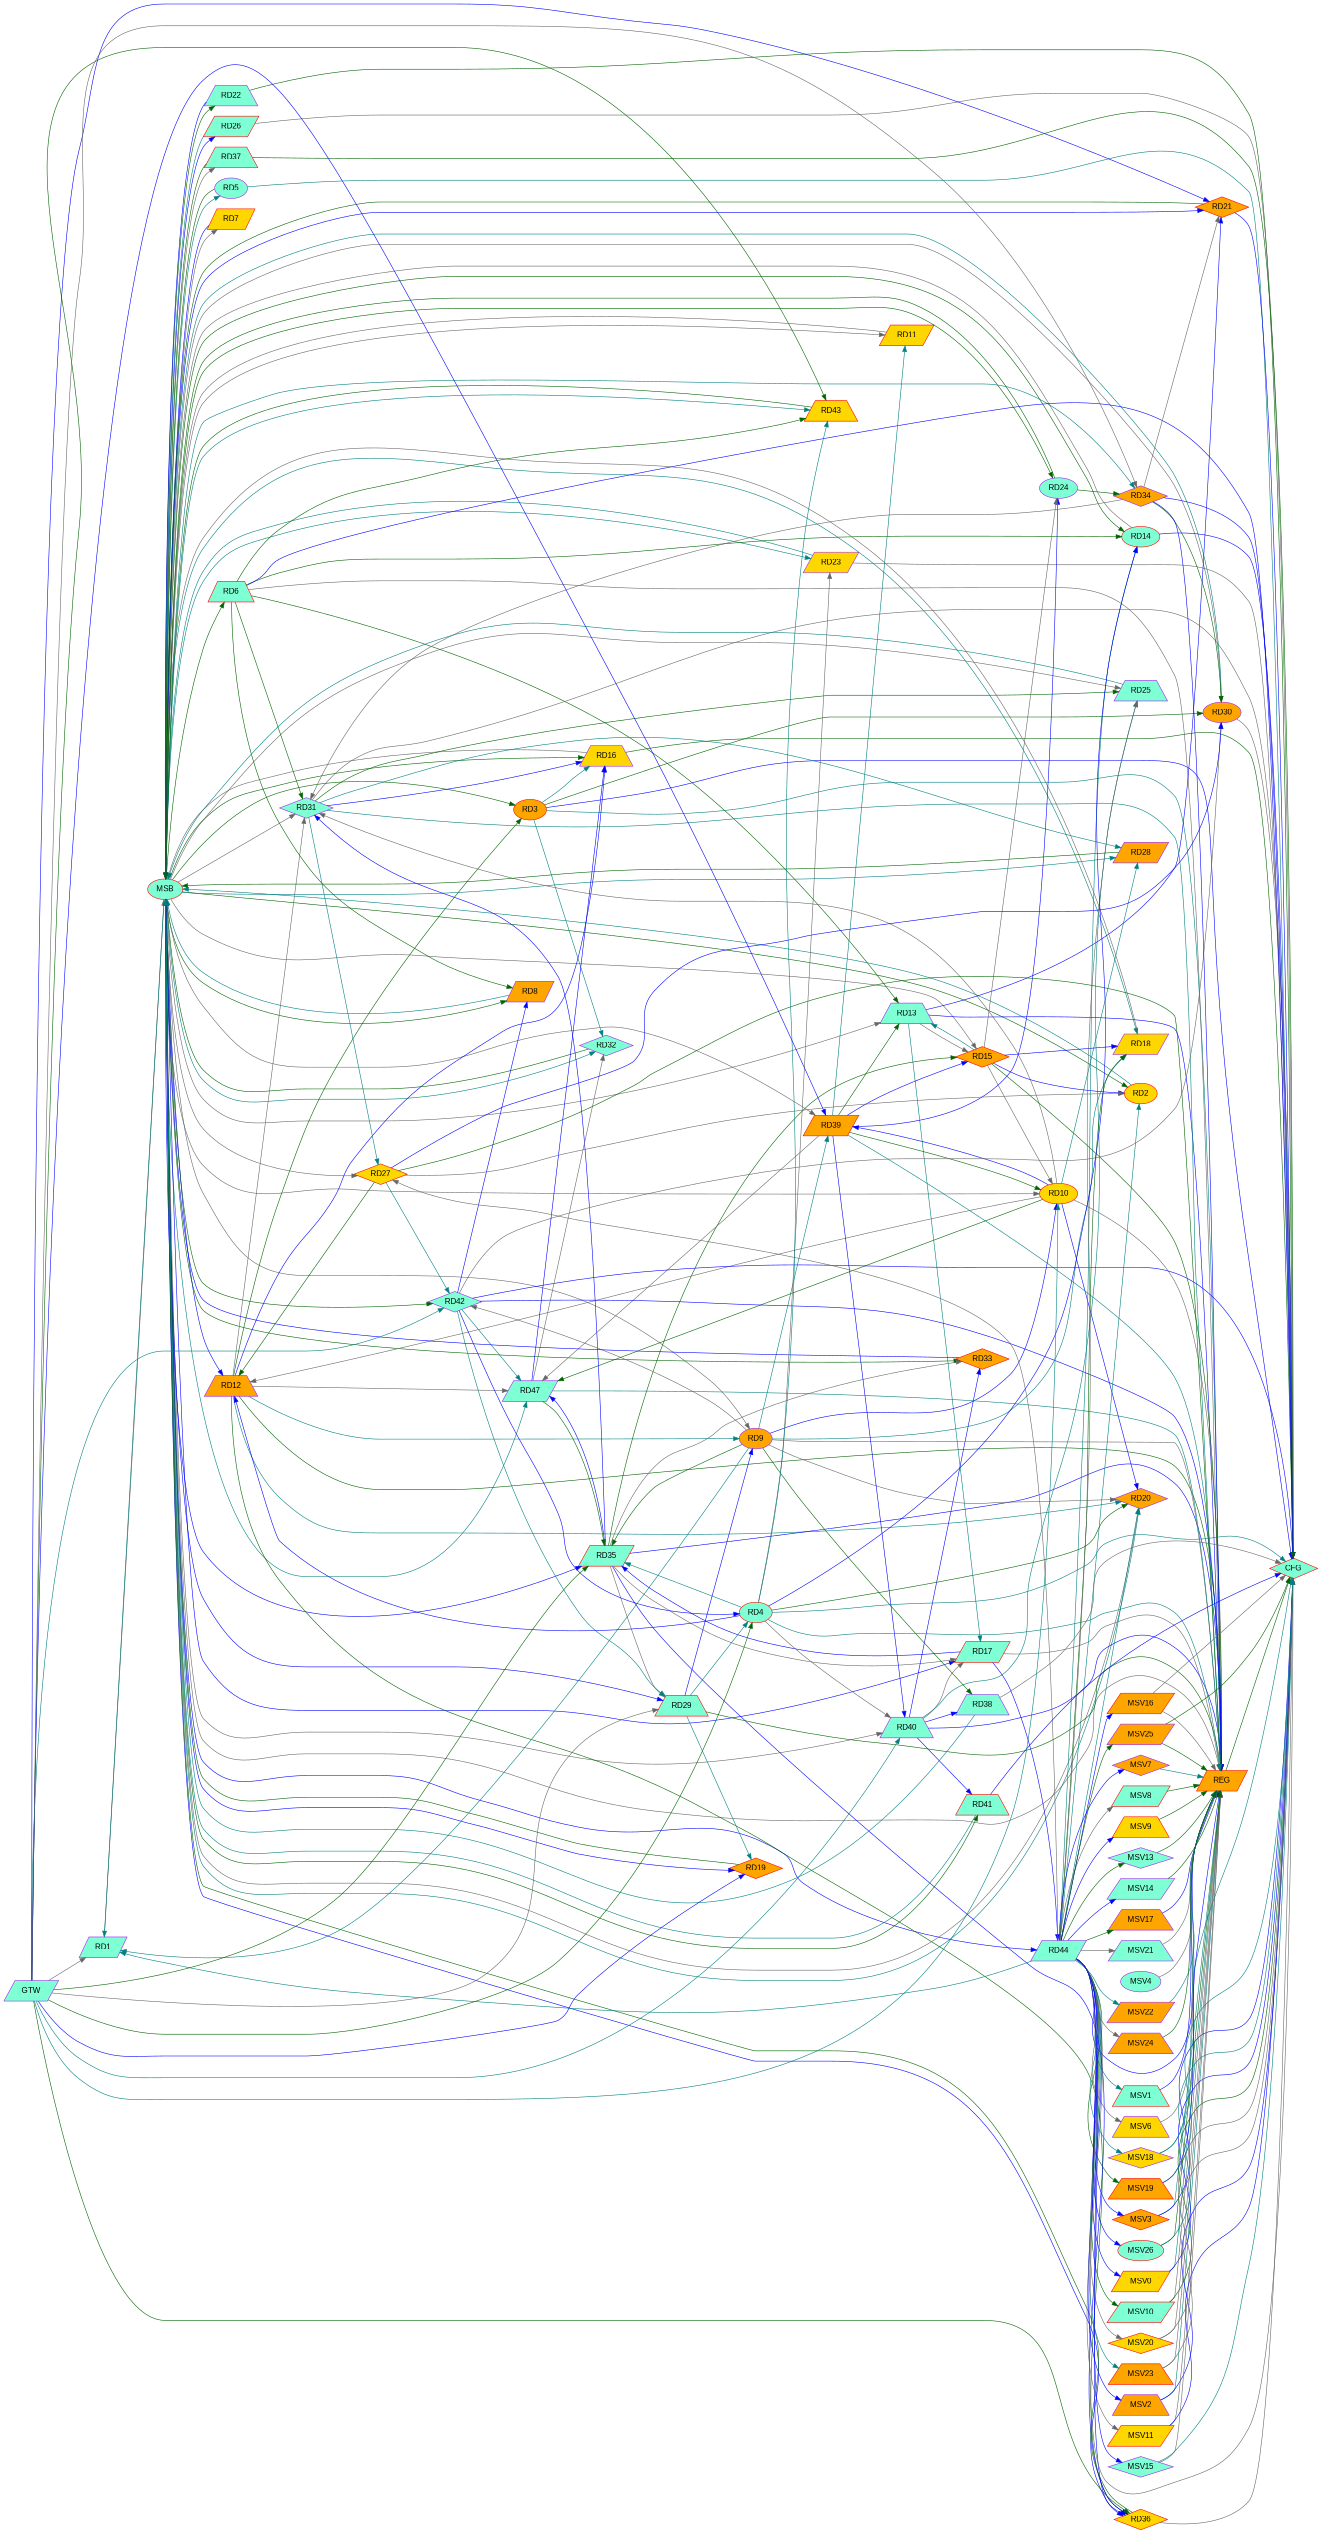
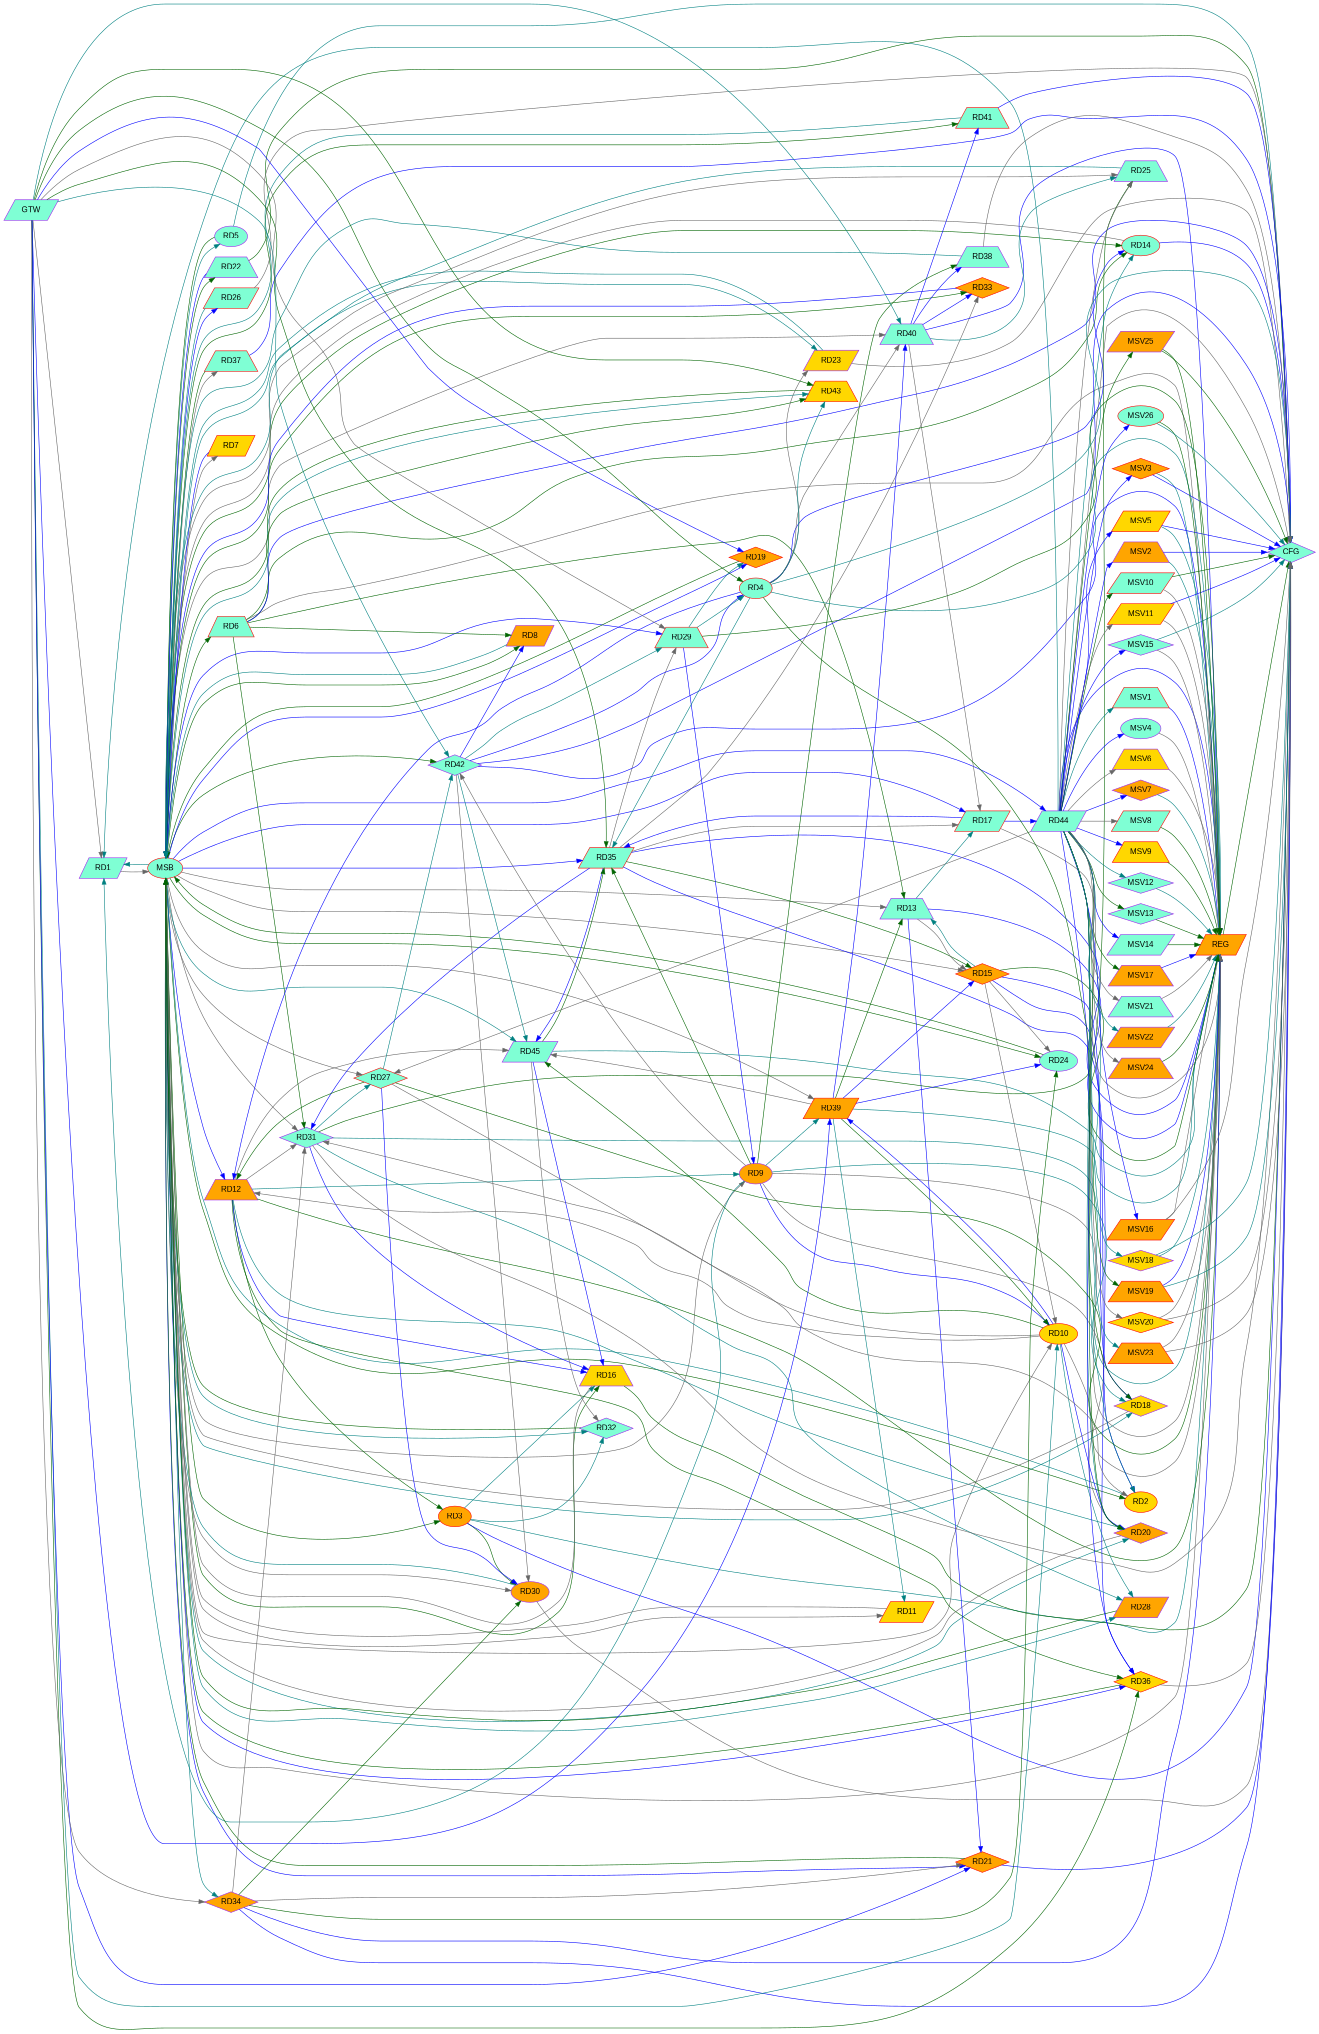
  strict digraph {
    fontname="Liberation Sans"
    rankdir=LR
    node [color=purple fillcolor=aquamarine fontname="Liberation Sans" shape=parallelogram style=filled]
    edge [color=gray40 fontname="Liberation Sans"]
    n1 [label=RD1]
    n2 [color=red label=MSB shape=ellipse]
    n3 [color=red fillcolor=gold label=RD2 shape=ellipse]
    n4 [color=red fillcolor=orange label=RD3 shape=ellipse]
    n5 [fillcolor=gold label=RD16 shape=trapezium]
    n6 [fillcolor=orange label=RD30 shape=ellipse]
    n7 [label=RD32 shape=diamond]
    n8 [color=red fillcolor=orange label=REG]
    n9 [fillcolor=orange label=RD12 shape=trapezium]
    n10 [color=red label=RD14 shape=ellipse]
    n11 [fillcolor=orange label=RD20 shape=diamond]
    n12 [fillcolor=gold label=RD23]
    n13 [color=red label=RD35]
    n14 [label=RD40 shape=trapezium]
    n15 [color=red fillcolor=gold label=RD43 shape=trapezium]
    n16 [label=RD5 shape=ellipse]
    n17 [color=red label=RD6 shape=trapezium]
    n18 [fillcolor=orange label=RD8]
    n19 [label=RD13 shape=trapezium]
    n20 [label=RD31 shape=diamond]
    n21 [color=red fillcolor=gold label=RD7]
    n22 [fillcolor=orange label=RD9 shape=ellipse]
    n23 [color=red fillcolor=gold label=RD10 shape=ellipse]
-   n24 [fillcolor=gold label=RD18]
+   n24 [fillcolor=gold label=RD18 shape=diamond]
    n25 [color=red fillcolor=orange label=RD39]
    n26 [label=RD42 shape=diamond]
    n27 [fillcolor=orange label=RD28]
-   n28 [label=RD47]
+   n28 [label=RD45]
    n29 [color=red fillcolor=gold label=RD11]
    n30 [color=red fillcolor=gold label=RD36 shape=diamond]
    n31 [color=red fillcolor=orange label=RD15 shape=diamond]
    n32 [color=red label=RD17]
    n33 [color=red fillcolor=orange label=RD21 shape=diamond]
    n34 [label=RD24 shape=ellipse]
    n35 [label=RD44]
    n36 [color=red fillcolor=orange label=RD19 shape=diamond]
    n37 [label=RD22 shape=trapezium]
    n38 [label=RD25 shape=trapezium]
    n39 [color=red label=RD26]
-   n40 [color=red fillcolor=gold label=RD27 shape=diamond]
+   n40 [color=red label=RD27 shape=diamond]
    n41 [color=red label=RD29 shape=trapezium]
    n42 [color=red fillcolor=orange label=RD33 shape=diamond]
    n43 [fillcolor=orange label=RD34 shape=diamond]
    n44 [color=red label=RD37 shape=trapezium]
    n45 [color=red label=RD41 shape=trapezium]
-   n46 [color=red label=CFG shape=diamond]
+   n46 [label=CFG shape=diamond]
    n47 [color=red label=RD4 shape=ellipse]
    n48 [label=RD38 shape=trapezium]
    n49 [color=red label=MSV1 shape=trapezium]
    n50 [fillcolor=orange label=MSV2 shape=trapezium]
    n51 [color=red fillcolor=orange label=MSV3 shape=diamond]
    n52 [label=MSV4 shape=ellipse]
-   n53 [color=red fillcolor=gold label=MSV0]
+   n53 [color=red fillcolor=gold label=MSV5]
    n54 [fillcolor=gold label=MSV6 shape=trapezium]
    n55 [fillcolor=orange label=MSV7 shape=diamond]
    n56 [color=red label=MSV8]
    n57 [color=red fillcolor=gold label=MSV9 shape=trapezium]
    n58 [color=red label=MSV10]
    n59 [color=red fillcolor=gold label=MSV11]
+   n60 [label=MSV12 shape=diamond]
    n61 [label=MSV13 shape=diamond]
    n62 [label=MSV14]
    n63 [label=MSV15 shape=diamond]
    n64 [color=red fillcolor=orange label=MSV16]
    n65 [fillcolor=orange label=MSV17 shape=trapezium]
    n66 [fillcolor=gold label=MSV18 shape=diamond]
    n67 [color=red fillcolor=orange label=MSV19 shape=trapezium]
    n68 [color=red fillcolor=gold label=MSV20 shape=diamond]
    n69 [label=MSV21 shape=trapezium]
    n70 [fillcolor=orange label=MSV22]
    n71 [color=red fillcolor=orange label=MSV23 shape=trapezium]
    n72 [fillcolor=orange label=MSV24 shape=trapezium]
    n73 [fillcolor=orange label=MSV25]
    n74 [color=red label=MSV26 shape=ellipse]
    n75 [label=GTW]
    n1 -> n2
    n2 -> n1 [color=teal]
    n2 -> n3 [color=darkgreen]
    n2 -> n4 [color=darkgreen]
    n2 -> n5 [color=darkgreen]
    n2 -> n6
    n2 -> n7 [color=teal]
    n2 -> n8
    n2 -> n9 [color=blue]
    n2 -> n10 [color=darkgreen]
    n2 -> n11 [color=teal]
    n2 -> n12 [color=teal]
    n2 -> n13 [color=blue]
    n2 -> n14
    n2 -> n15 [color=teal]
    n2 -> n16 [color=teal]
    n2 -> n17 [color=darkgreen]
    n2 -> n18 [color=darkgreen]
    n2 -> n19
    n2 -> n20
    n2 -> n21
    n2 -> n22
    n2 -> n23
    n2 -> n24 [color=teal]
    n2 -> n25
    n2 -> n26 [color=darkgreen]
    n2 -> n27 [color=teal]
    n2 -> n28 [color=teal]
    n2 -> n29
    n2 -> n30 [color=blue]
    n2 -> n31
    n2 -> n32 [color=blue]
    n2 -> n33 [color=blue]
    n2 -> n34 [color=darkgreen]
    n2 -> n35 [color=blue]
    n2 -> n36 [color=blue]
    n2 -> n37 [color=darkgreen]
    n2 -> n38
    n2 -> n39 [color=blue]
    n2 -> n40
    n2 -> n41 [color=blue]
    n2 -> n42 [color=darkgreen]
    n2 -> n43 [color=teal]
    n2 -> n44
    n2 -> n45 [color=darkgreen]
    n3 -> n2 [color=teal]
    n4 -> n5 [color=teal]
    n4 -> n6 [color=darkgreen]
    n4 -> n7 [color=teal]
    n4 -> n8 [color=teal]
    n4 -> n46 [color=blue]
    n5 -> n2
    n5 -> n46 [color=darkgreen]
    n6 -> n2 [color=teal]
    n6 -> n46
    n7 -> n2 [color=darkgreen]
    n8 -> n46 [color=darkgreen]
    n9 -> n4 [color=darkgreen]
    n9 -> n5 [color=blue]
    n9 -> n8 [color=darkgreen]
    n9 -> n11 [color=teal]
    n9 -> n20
    n9 -> n22 [color=teal]
    n9 -> n28
    n9 -> n30 [color=darkgreen]
    n10 -> n2
    n10 -> n46 [color=blue]
    n11 -> n2
    n12 -> n2 [color=teal]
    n12 -> n46
    n13 -> n8 [color=blue]
    n13 -> n20 [color=blue]
    n13 -> n28 [color=blue]
    n13 -> n30 [color=blue]
    n13 -> n31 [color=darkgreen]
    n13 -> n32
    n13 -> n41
    n13 -> n42
    n14 -> n8 [color=blue]
    n14 -> n32
    n14 -> n38 [color=teal]
    n14 -> n42 [color=blue]
    n14 -> n45 [color=blue]
    n14 -> n48 [color=blue]
    n15 -> n2 [color=darkgreen]
    n16 -> n2 [color=darkgreen]
    n16 -> n46 [color=teal]
    n17 -> n8
    n17 -> n10 [color=darkgreen]
    n17 -> n15 [color=darkgreen]
    n17 -> n18 [color=darkgreen]
    n17 -> n19 [color=darkgreen]
    n17 -> n20 [color=darkgreen]
    n17 -> n46 [color=blue]
    n18 -> n2 [color=teal]
    n19 -> n8 [color=blue]
    n19 -> n31
    n19 -> n32 [color=teal]
    n19 -> n33 [color=blue]
    n20 -> n5 [color=blue]
    n20 -> n8 [color=teal]
    n20 -> n27 [color=teal]
    n20 -> n38 [color=darkgreen]
    n20 -> n40 [color=teal]
    n20 -> n46
    n21 -> n2 [color=blue]
    n22 -> n1 [color=teal]
    n22 -> n8
    n22 -> n11
    n22 -> n13 [color=darkgreen]
    n22 -> n23 [color=blue]
    n22 -> n24 [color=teal]
    n22 -> n25 [color=teal]
    n22 -> n26
    n22 -> n48 [color=darkgreen]
    n23 -> n8
    n23 -> n9
    n23 -> n11 [color=blue]
    n23 -> n20
    n23 -> n25 [color=blue]
    n23 -> n27 [color=teal]
    n23 -> n28 [color=darkgreen]
    n24 -> n2
    n25 -> n8 [color=teal]
    n25 -> n14 [color=blue]
    n25 -> n19 [color=darkgreen]
    n25 -> n23 [color=darkgreen]
    n25 -> n28
    n25 -> n29 [color=teal]
    n25 -> n31 [color=blue]
    n25 -> n34 [color=blue]
    n26 -> n6
    n26 -> n8 [color=blue]
    n26 -> n18 [color=blue]
    n26 -> n28 [color=teal]
    n26 -> n41 [color=teal]
    n26 -> n46 [color=blue]
    n26 -> n47 [color=blue]
    n27 -> n2 [color=darkgreen]
    n28 -> n5 [color=blue]
    n28 -> n7
    n28 -> n8 [color=teal]
    n28 -> n13 [color=darkgreen]
    n29 -> n2
    n30 -> n2 [color=darkgreen]
    n30 -> n46
    n31 -> n3 [color=blue]
    n31 -> n8 [color=darkgreen]
    n31 -> n19 [color=teal]
    n31 -> n23
    n31 -> n24 [color=blue]
    n31 -> n34
    n32 -> n8
    n32 -> n13 [color=blue]
    n32 -> n35 [color=blue]
    n33 -> n2 [color=darkgreen]
    n33 -> n46 [color=blue]
    n34 -> n2 [color=darkgreen]
    n35 -> n1 [color=teal]
    n35 -> n3 [color=teal]
    n35 -> n8 [color=blue]
    n35 -> n10 [color=teal]
    n35 -> n11 [color=teal]
    n35 -> n24 [color=darkgreen]
    n35 -> n30 [color=blue]
    n35 -> n38
    n35 -> n40
    n35 -> n46
    n35 -> n49 [color=teal]
    n35 -> n50 [color=blue]
    n35 -> n51 [color=blue]
+   n35 -> n52 [color=blue]
    n35 -> n53 [color=blue]
    n35 -> n54
    n35 -> n55 [color=blue]
    n35 -> n56
    n35 -> n57 [color=blue]
    n35 -> n58 [color=darkgreen]
    n35 -> n59
+   n35 -> n60 [color=teal]
    n35 -> n61 [color=darkgreen]
    n35 -> n62 [color=blue]
    n35 -> n63 [color=blue]
    n35 -> n64 [color=blue]
    n35 -> n65 [color=darkgreen]
    n35 -> n66 [color=teal]
    n35 -> n67 [color=darkgreen]
    n35 -> n68
    n35 -> n69
    n35 -> n70 [color=teal]
    n35 -> n71 [color=teal]
    n35 -> n72
    n35 -> n73 [color=darkgreen]
    n35 -> n74 [color=blue]
    n36 -> n2 [color=darkgreen]
    n37 -> n2 [color=blue]
    n37 -> n46 [color=darkgreen]
    n38 -> n2 [color=teal]
    n39 -> n2 [color=teal]
    n39 -> n46
    n40 -> n3
    n40 -> n6 [color=blue]
    n40 -> n8 [color=darkgreen]
    n40 -> n9 [color=darkgreen]
    n40 -> n26 [color=teal]
    n41 -> n8 [color=darkgreen]
    n41 -> n22 [color=blue]
    n41 -> n36 [color=teal]
    n41 -> n47 [color=teal]
    n42 -> n2 [color=blue]
    n43 -> n6 [color=darkgreen]
    n43 -> n8 [color=blue]
    n43 -> n20
    n43 -> n33
-   n34 -> n43 [color=darkgreen]
+   n43 -> n34 [color=darkgreen]
    n43 -> n46 [color=blue]
    n44 -> n2 [color=darkgreen]
-   n44 -> n46 [color=darkgreen]
+   n44 -> n46 [color=blue]
    n45 -> n2 [color=teal]
    n45 -> n46 [color=blue]
    n47 -> n8 [color=teal]
    n47 -> n9 [color=blue]
    n47 -> n10 [color=blue]
    n47 -> n11 [color=darkgreen]
    n47 -> n12
    n47 -> n13 [color=teal]
    n47 -> n14
    n47 -> n15 [color=teal]
    n47 -> n46 [color=teal]
    n48 -> n2 [color=teal]
    n48 -> n46
    n49 -> n8 [color=blue]
    n50 -> n8 [color=teal]
    n50 -> n46 [color=blue]
    n51 -> n8 [color=teal]
    n51 -> n46 [color=blue]
    n52 -> n8
    n53 -> n8 [color=teal]
    n53 -> n46 [color=blue]
    n54 -> n8
    n55 -> n8 [color=teal]
    n56 -> n8 [color=darkgreen]
    n57 -> n8 [color=darkgreen]
    n58 -> n8
    n58 -> n46 [color=darkgreen]
    n59 -> n8
    n59 -> n46 [color=blue]
+   n60 -> n8 [color=teal]
    n61 -> n8 [color=darkgreen]
    n62 -> n8 [color=darkgreen]
    n63 -> n8
    n63 -> n46 [color=teal]
    n64 -> n8
    n64 -> n46
    n65 -> n8 [color=blue]
    n66 -> n8 [color=teal]
    n66 -> n46 [color=teal]
    n67 -> n8 [color=blue]
    n67 -> n46 [color=teal]
    n68 -> n8
    n68 -> n46
    n69 -> n8
    n70 -> n8 [color=teal]
    n71 -> n8
    n71 -> n46
    n72 -> n8 [color=darkgreen]
    n73 -> n8 [color=darkgreen]
    n73 -> n46 [color=darkgreen]
    n74 -> n8 [color=darkgreen]
    n74 -> n46 [color=teal]
    n75 -> n1
    n75 -> n13 [color=darkgreen]
    n75 -> n14 [color=teal]
    n75 -> n15 [color=darkgreen]
    n75 -> n23 [color=teal]
    n75 -> n25 [color=blue]
    n75 -> n26 [color=teal]
    n75 -> n30 [color=darkgreen]
    n75 -> n33 [color=blue]
    n75 -> n36 [color=blue]
    n75 -> n41
    n75 -> n43
    n75 -> n47 [color=darkgreen]
  }
